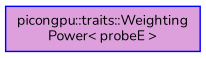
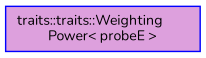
  digraph {
    rankdir=TB
    fontname=Nunito
-   n1 [color=blue fillcolor=plum fontname=Nunito fontsize=10 height=0.2 label="picongpu::traits::Weighting\lPower\< probeE \>" shape=record style=filled width=0.4]
+   n1 [color=blue fillcolor=plum fontname=Nunito fontsize=10 height=0.2 label="traits::traits::Weighting\lPower\< probeE \>" shape=record style=filled width=0.4]
  }
